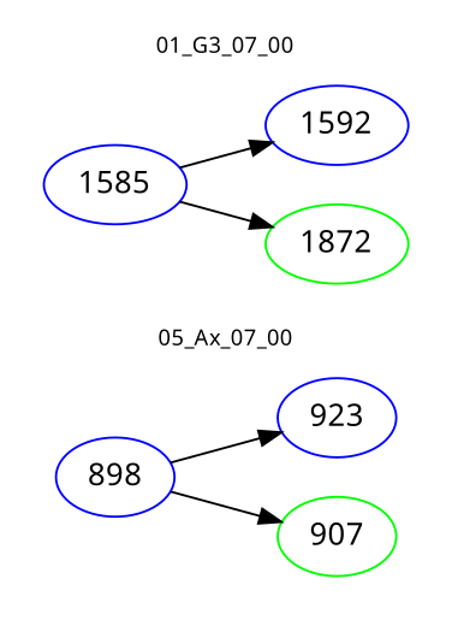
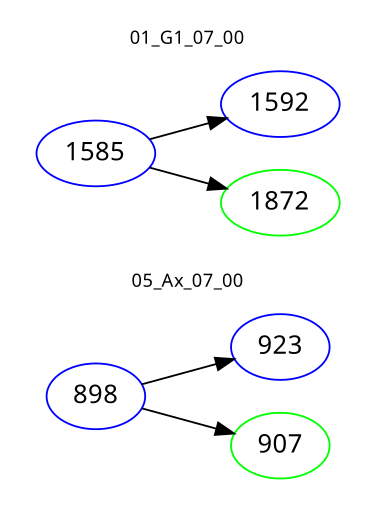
  digraph {
    fontname="Noto Sans"
    rankdir=LR
    node [color=blue fontname="Noto Sans"]
    edge [color=black fontname="Noto Sans"]
    n1 [label=898]
    n2 [color=green label=907]
    n3 [label=923]
    n4 [label=1585]
    n5 [color=green label=1872]
    n6 [label=1592]
    subgraph cluster_1 {
      color=white
      fontsize=10
      label="05_Ax_07_00"
      n1
      n2
      n3
    }
    subgraph cluster_2 {
      color=white
      fontsize=10
-     label="01_G3_07_00"
+     label="01_G1_07_00"
      n4
      n5
      n6
    }
    n1 -> n2
    n1 -> n3
    n4 -> n5
    n4 -> n6
  }
